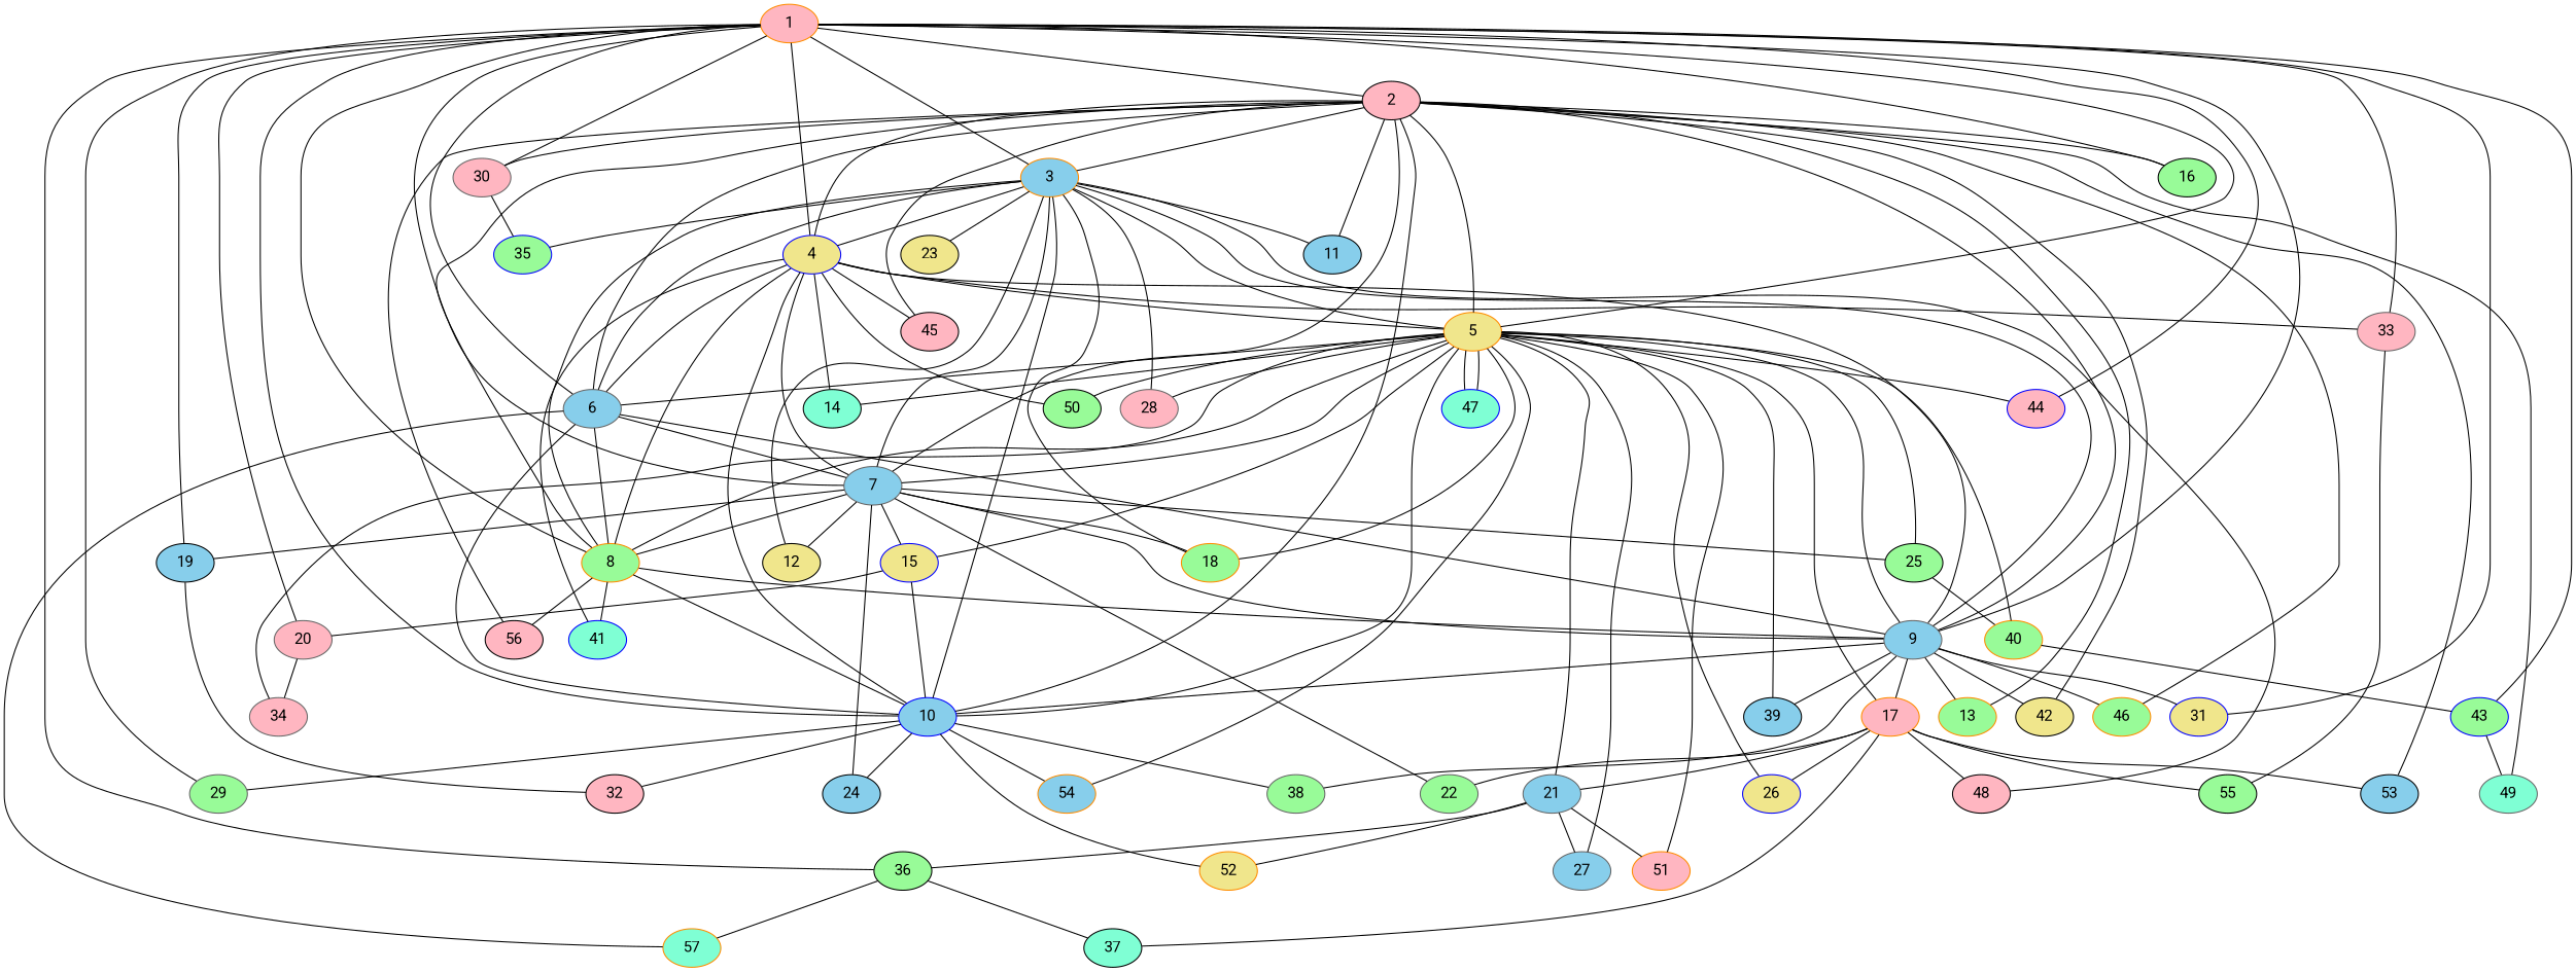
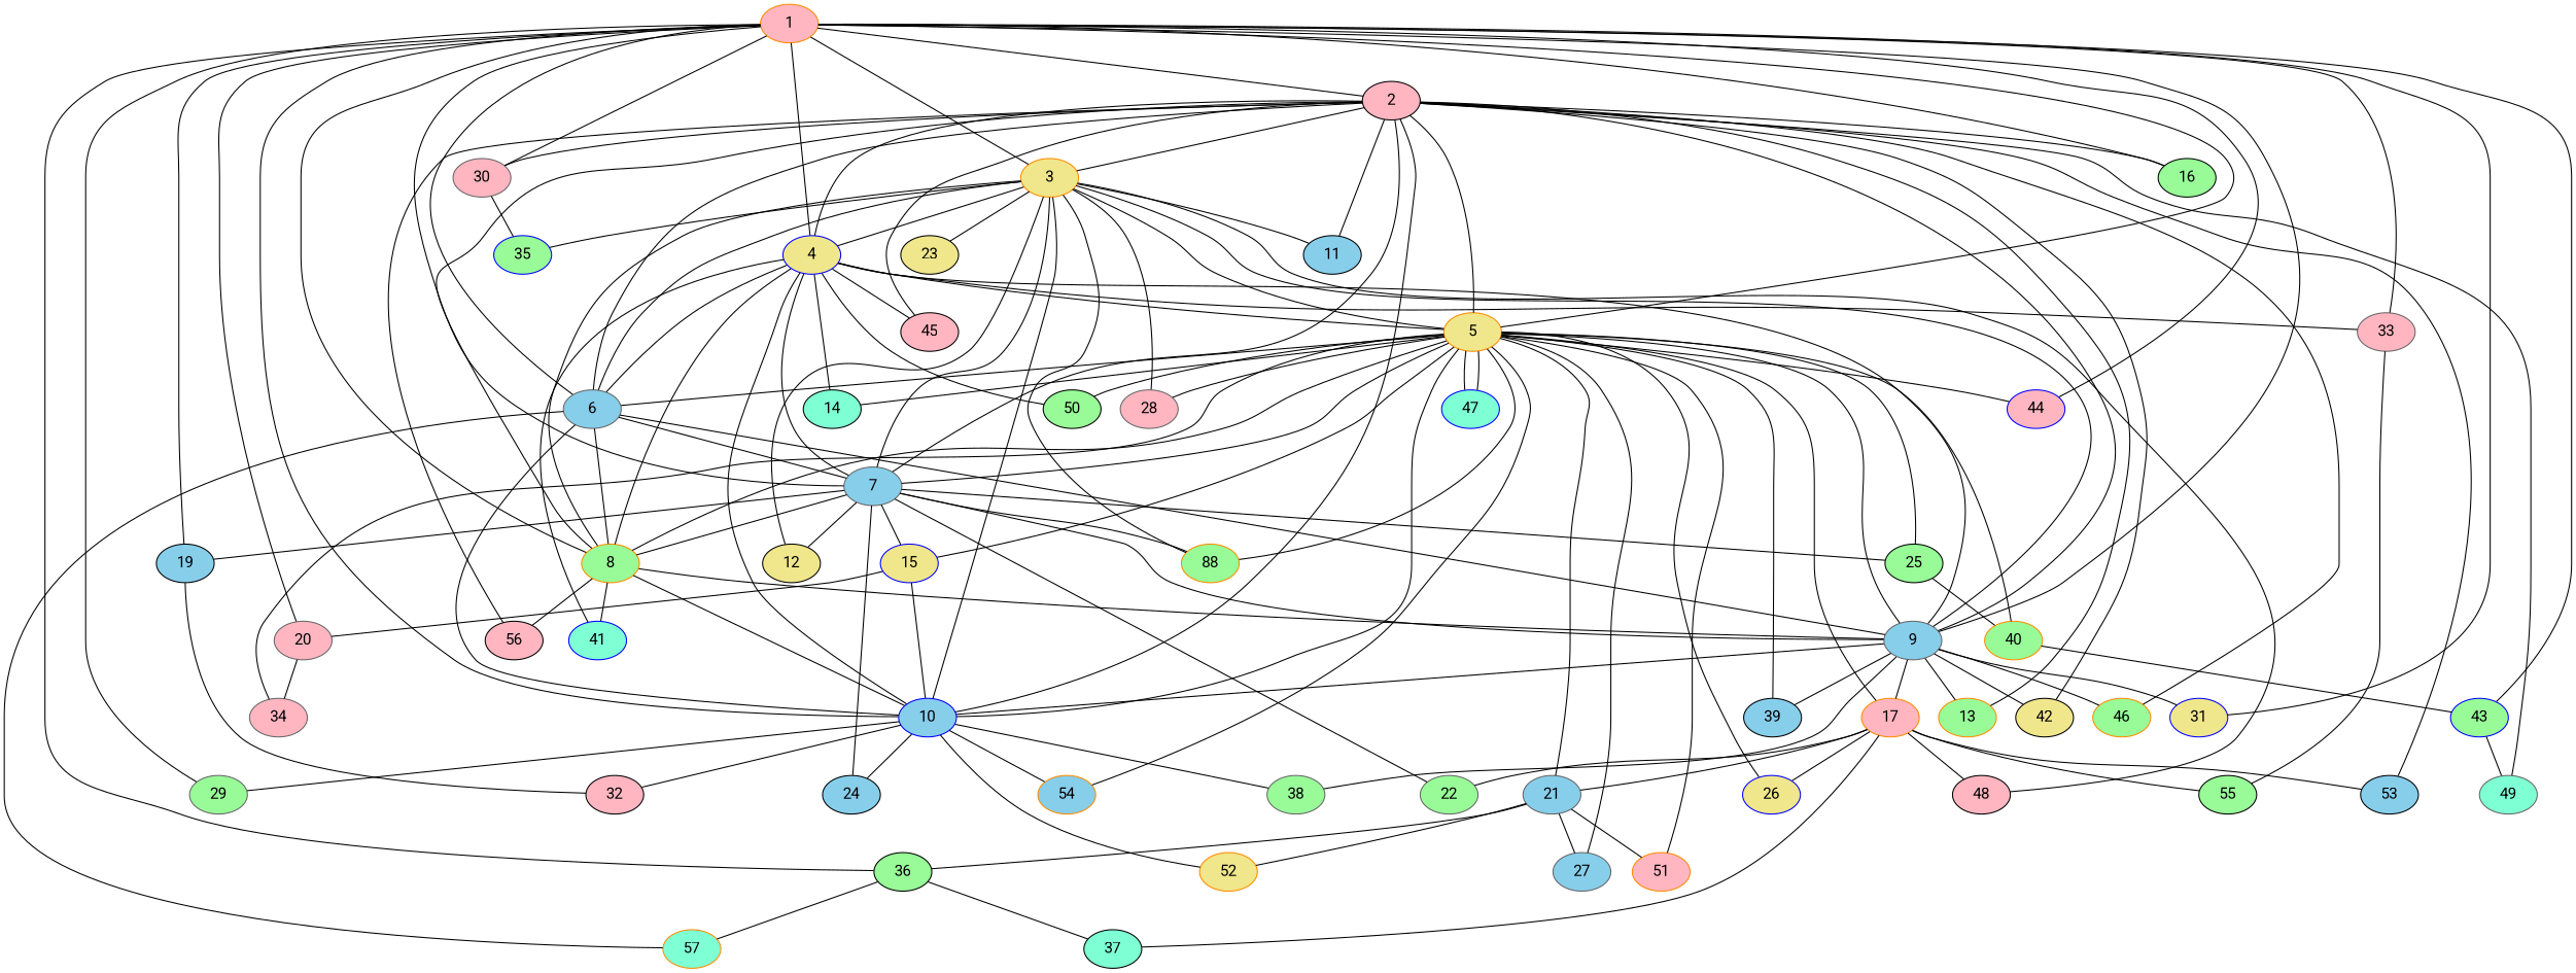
  graph {
    fontname=Roboto
    node [color=black fillcolor=palegreen fontname=Roboto style=filled]
    edge [fontname=Roboto]
    1 [color=darkorange fillcolor=lightpink]
    2 [fillcolor=lightpink]
-   3 [color=darkorange fillcolor=skyblue]
+   3 [color=darkorange fillcolor=khaki]
    4 [color=blue fillcolor=khaki]
    5 [color=darkorange fillcolor=khaki]
    6 [color=gray40 fillcolor=skyblue]
    7 [color=gray40 fillcolor=skyblue]
    8 [color=darkorange]
    9 [color=gray40 fillcolor=skyblue]
    10 [color=blue fillcolor=skyblue]
    16
    19 [fillcolor=skyblue]
    20 [color=gray40 fillcolor=lightpink]
    29 [color=gray40]
    30 [color=gray40 fillcolor=lightpink]
    31 [color=blue fillcolor=khaki]
    33 [color=gray40 fillcolor=lightpink]
    36
    43 [color=blue]
    44 [color=blue fillcolor=lightpink]
    11 [fillcolor=skyblue]
    13 [color=darkorange]
    42 [fillcolor=khaki]
    45 [fillcolor=lightpink]
    46 [color=darkorange]
    49 [color=gray40 fillcolor=aquamarine]
    53 [fillcolor=skyblue]
    56 [fillcolor=lightpink]
    12 [fillcolor=khaki]
-   18 [color=darkorange]
+   18 [color=darkorange label=88]
    23 [fillcolor=khaki]
    28 [color=gray40 fillcolor=lightpink]
    35 [color=blue]
    48 [fillcolor=lightpink]
    14 [fillcolor=aquamarine]
    41 [color=blue fillcolor=aquamarine]
    50
    15 [color=blue fillcolor=khaki]
    17 [color=darkorange fillcolor=lightpink]
    21 [color=gray40 fillcolor=skyblue]
    25
    26 [color=blue fillcolor=khaki]
    27 [color=gray40 fillcolor=skyblue]
    34 [color=gray40 fillcolor=lightpink]
    39 [fillcolor=skyblue]
    40 [color=darkorange]
    47 [color=blue fillcolor=aquamarine]
    51 [color=darkorange fillcolor=lightpink]
    54 [color=darkorange fillcolor=skyblue]
    57 [color=darkorange fillcolor=aquamarine]
    22 [color=gray40]
    24 [fillcolor=skyblue]
    38 [color=gray40]
    32 [fillcolor=lightpink]
    52 [color=darkorange fillcolor=khaki]
    55
    37 [fillcolor=aquamarine]
    1 -- 2
    1 -- 3
    1 -- 4
    1 -- 5
    1 -- 6
    1 -- 7
    1 -- 8
    1 -- 9
    1 -- 10
    1 -- 16
    1 -- 19
    1 -- 20
    1 -- 29
    1 -- 30
    1 -- 31
    1 -- 33
    1 -- 36
    1 -- 43
    1 -- 44
    2 -- 3
    2 -- 4
    2 -- 5
    2 -- 6
    2 -- 7
    2 -- 8
    2 -- 9
    2 -- 10
    2 -- 16
    2 -- 30
    2 -- 11
    2 -- 13
    2 -- 42
    2 -- 45
    2 -- 46
    2 -- 49
    2 -- 53
    2 -- 56
    3 -- 4
    3 -- 5
    3 -- 6
    3 -- 7
    3 -- 8
    3 -- 9
    3 -- 10
    3 -- 11
    3 -- 12
    3 -- 18
    3 -- 23
    3 -- 28
    3 -- 35
    3 -- 48
    4 -- 5
    4 -- 6
    4 -- 7
    4 -- 8
    4 -- 9
    4 -- 10
    4 -- 33
    4 -- 45
    4 -- 14
    4 -- 41
    4 -- 50
    5 -- 6
    5 -- 7
    5 -- 8
    5 -- 9
    5 -- 10
    5 -- 44
    5 -- 18
    5 -- 28
    5 -- 14
    5 -- 50
    5 -- 15
    5 -- 17
    5 -- 21
    5 -- 25
    5 -- 26
    5 -- 27
    5 -- 34
    5 -- 39
    5 -- 40
    5 -- 47
    5 -- 47
    5 -- 51
    5 -- 54
    6 -- 7
    6 -- 8
    6 -- 9
    6 -- 10
    6 -- 57
    7 -- 8
    7 -- 9
    7 -- 19
    7 -- 12
    7 -- 18
    7 -- 15
    7 -- 25
    7 -- 22
    7 -- 24
    8 -- 9
    8 -- 10
    8 -- 56
    8 -- 41
    9 -- 10
    9 -- 31
    9 -- 13
    9 -- 42
    9 -- 46
    9 -- 17
    9 -- 39
    9 -- 38
    10 -- 29
    10 -- 54
    10 -- 24
    10 -- 38
    10 -- 32
    10 -- 52
    19 -- 32
    20 -- 34
    30 -- 35
    33 -- 55
    36 -- 57
    36 -- 37
    43 -- 49
    15 -- 10
    15 -- 20
    17 -- 53
    17 -- 48
    17 -- 21
    17 -- 26
    17 -- 22
    17 -- 55
    17 -- 37
    21 -- 36
    21 -- 27
    21 -- 51
    21 -- 52
    25 -- 40
    40 -- 43
  }
